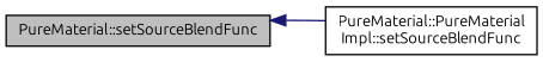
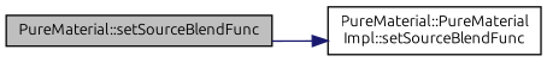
  digraph {
    rankdir=LR
    fontname=Ubuntu
    node [color=black fontname=Ubuntu fontsize=10 shape=record style=filled]
    n1 [fillcolor=grey75 fontcolor=black height=0.2 label="PureMaterial::setSourceBlendFunc" width=0.4]
    n2 [fillcolor=white height=0.2 label="PureMaterial::PureMaterial\lImpl::setSourceBlendFunc" width=0.4]
-   n2 -> n1 [color=midnightblue fontname=Ubuntu fontsize=10 labelfontname=Helvetica labelfontsize=10 style=solid]
+   n1 -> n2 [color=midnightblue fontname=Ubuntu fontsize=10 labelfontname=Helvetica labelfontsize=10 style=solid]
  }
